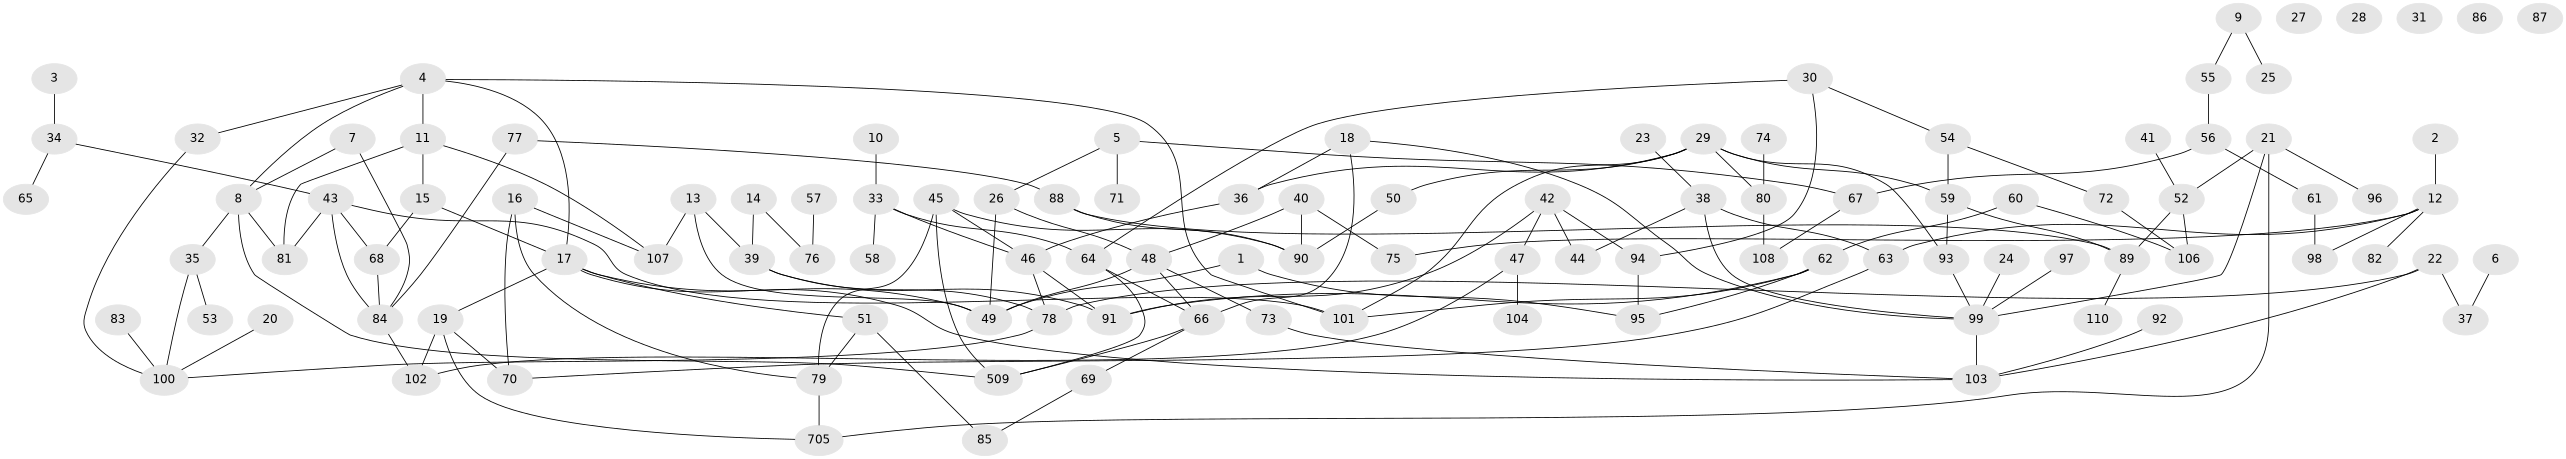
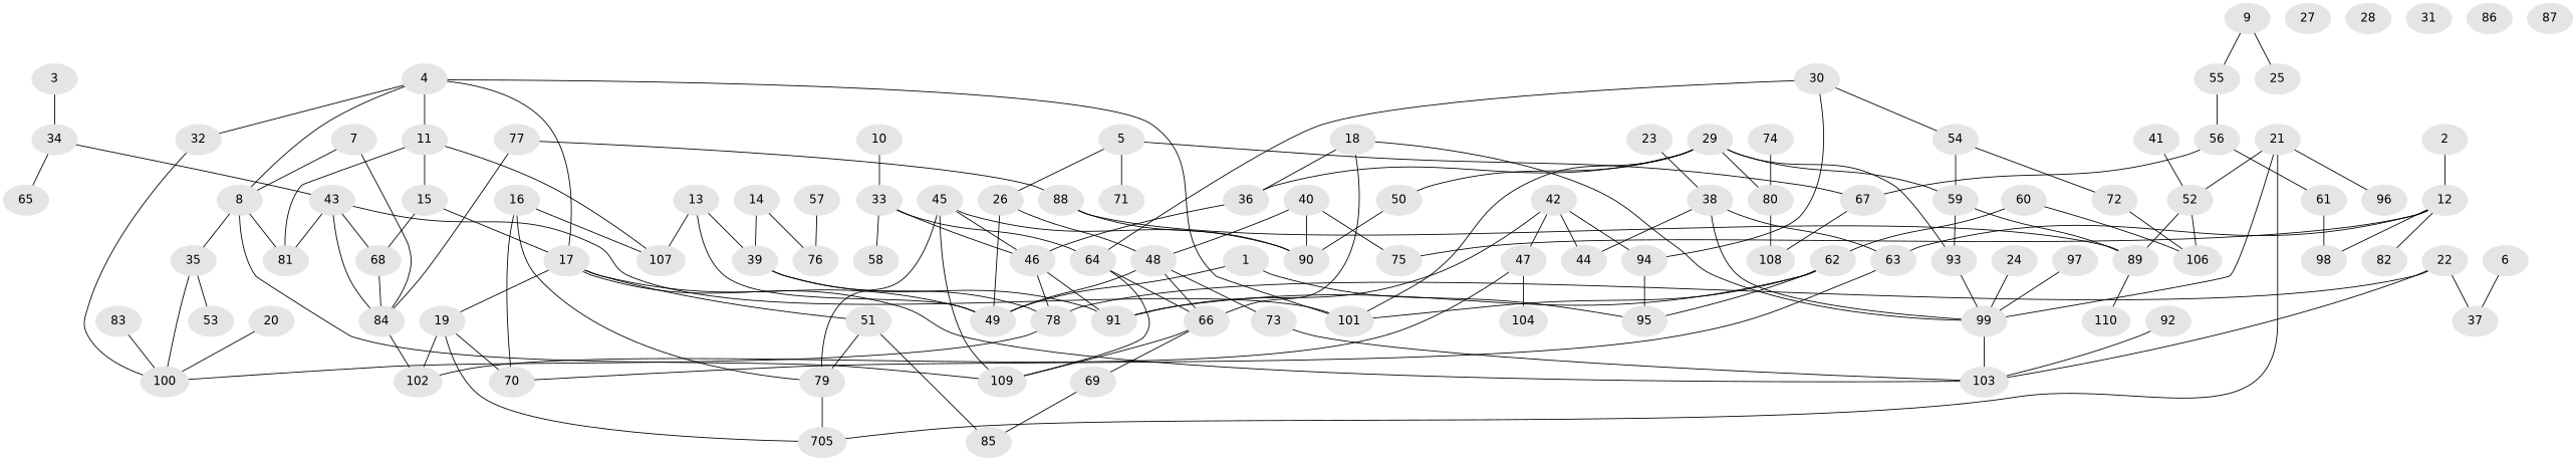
  graph {
    fontname="DejaVu Sans"
    node [color=gray90 fontname="DejaVu Sans" style=filled]
    edge [fontname="DejaVu Sans"]
    1
    49
    95
    2
    12
    63
    75
    82
    98
    3
    34
    43
    65
    4
    8
    17
    32
    101
    11
    35
    81
-   109 [label=509]
+   109
    19
    51
    103
    100
    5
    26
    67
    71
    48
    108
    6
    37
    15
    107
    7
    84
    102
    53
    9
    25
    55
    56
    10
    33
    64
    46
    58
    68
    70
    13
    39
    78
    91
    14
    76
    16
    79
    n60 [label=705]
    85
    18
    36
    66
    99
    69
    20
    21
    52
    96
    89
    106
    22
    23
    38
    44
    24
    73
    27
    28
    29
    50
    59
    80
    93
    90
    30
    54
    94
    72
    31
    40
    41
    42
    47
    104
    45
    110
    61
    57
    60
    62
    74
    77
    88
    83
    86
    87
    92
    97
    1 -- 49
    1 -- 95
    2 -- 12
    12 -- 63
    12 -- 75
    12 -- 82
    12 -- 98
    63 -- 70
    3 -- 34
    34 -- 43
    34 -- 65
    43 -- 101
    43 -- 81
    43 -- 84
    43 -- 68
    4 -- 8
    4 -- 17
    4 -- 32
    4 -- 101
    4 -- 11
    8 -- 35
    8 -- 81
    8 -- 109
    17 -- 49
    17 -- 19
    17 -- 51
    17 -- 103
    32 -- 100
    11 -- 81
    11 -- 15
    11 -- 107
    35 -- 100
    35 -- 53
    19 -- 102
    19 -- 70
    19 -- n60
    51 -- 79
    51 -- 85
    5 -- 26
    5 -- 67
    5 -- 71
    26 -- 49
    26 -- 48
    67 -- 108
    48 -- 49
    48 -- 66
    48 -- 73
    6 -- 37
    15 -- 17
    15 -- 68
    7 -- 8
    7 -- 84
    84 -- 102
    9 -- 25
    9 -- 55
    55 -- 56
    56 -- 67
    56 -- 61
    10 -- 33
    33 -- 64
    33 -- 46
    33 -- 58
    64 -- 109
    64 -- 66
    46 -- 78
    46 -- 91
    68 -- 84
    13 -- 49
    13 -- 107
    13 -- 39
    39 -- 78
    39 -- 91
    78 -- 100
    14 -- 39
    14 -- 76
    16 -- 107
    16 -- 70
    16 -- 79
    79 -- n60
    18 -- 36
    18 -- 66
    18 -- 99
    36 -- 46
    66 -- 109
    66 -- 69
    99 -- 103
    69 -- 85
    20 -- 100
    21 -- n60
    21 -- 99
    21 -- 52
    21 -- 96
    52 -- 89
    52 -- 106
    89 -- 110
    22 -- 103
    22 -- 37
    22 -- 78
    23 -- 38
    38 -- 63
    38 -- 99
    38 -- 44
    24 -- 99
    73 -- 103
    29 -- 101
    29 -- 36
    29 -- 50
    29 -- 59
    29 -- 80
    29 -- 93
    50 -- 90
    59 -- 89
    59 -- 93
    80 -- 108
    93 -- 99
    30 -- 64
    30 -- 54
    30 -- 94
    54 -- 59
    54 -- 72
    94 -- 95
    72 -- 106
    40 -- 75
    40 -- 48
    40 -- 90
    41 -- 52
    42 -- 91
    42 -- 44
    42 -- 94
    42 -- 47
    47 -- 102
    47 -- 104
    45 -- 109
    45 -- 46
    45 -- 79
    45 -- 90
    61 -- 98
    57 -- 76
    60 -- 106
    60 -- 62
    62 -- 95
    62 -- 101
    62 -- 91
    74 -- 80
    77 -- 84
    77 -- 88
    88 -- 89
    88 -- 90
    83 -- 100
    92 -- 103
    97 -- 99
  }
